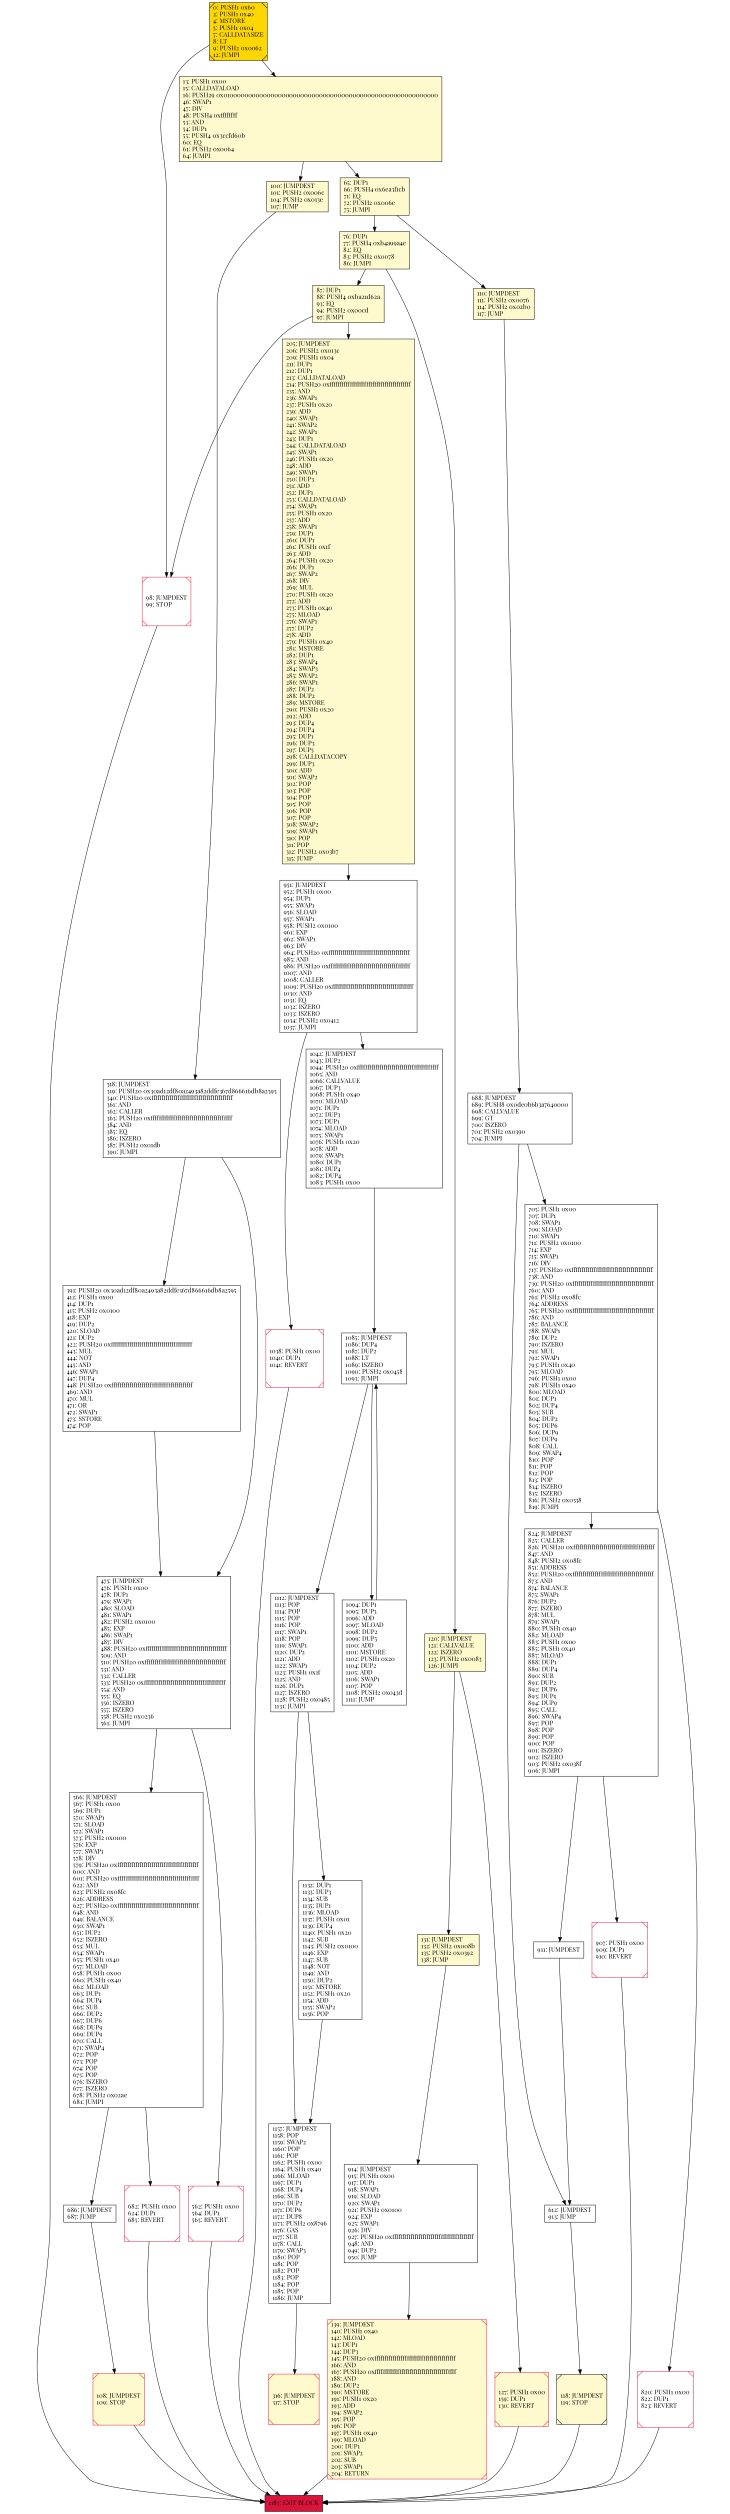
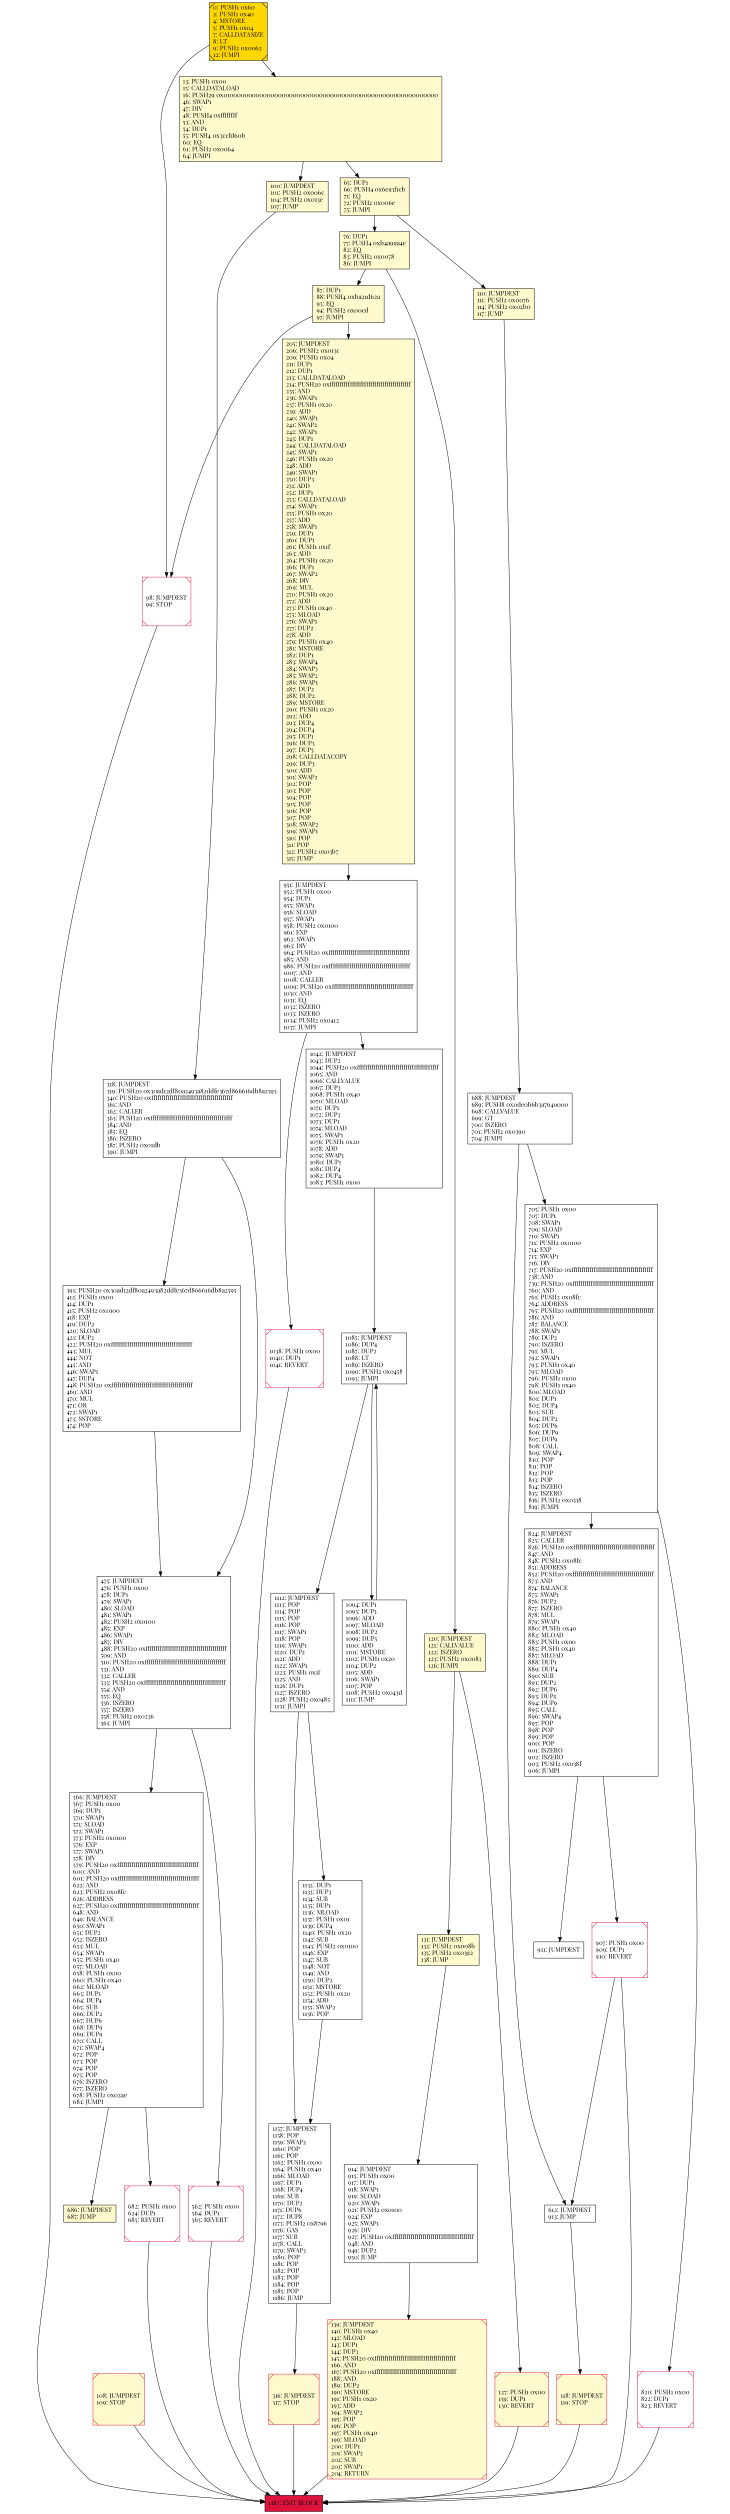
  digraph {
    fontname="Playfair Display"
    rankdir=UD
    node [color=black fillcolor=white fontcolor=black fontname="Playfair Display" shape=box style=filled]
    edge [fontname="Playfair Display"]
    n1 [label="911: JUMPDEST\l"]
    n2 [label="612: JUMPDEST\l913: JUMP\l"]
-   n3 [fillcolor=lemonchiffon label="118: JUMPDEST\l119: STOP\l" shape=Msquare]
+   n3 [color=crimson fillcolor=lemonchiffon label="118: JUMPDEST\l119: STOP\l" shape=Msquare]
    n4 [fillcolor=lemonchiffon label="65: DUP1\l66: PUSH4 0x6ea3f1cb\l71: EQ\l72: PUSH2 0x006e\l75: JUMPI\l"]
    n5 [fillcolor=lemonchiffon label="76: DUP1\l77: PUSH4 0xb4a99a4e\l82: EQ\l83: PUSH2 0x0078\l86: JUMPI\l"]
    n6 [fillcolor=lemonchiffon label="110: JUMPDEST\l111: PUSH2 0x0076\l114: PUSH2 0x02b0\l117: JUMP\l"]
    n7 [fillcolor=lemonchiffon label="120: JUMPDEST\l121: CALLVALUE\l122: ISZERO\l123: PUSH2 0x0083\l126: JUMPI\l"]
    n8 [fillcolor=lemonchiffon label="87: DUP1\l88: PUSH4 0xba21d62a\l93: EQ\l94: PUSH2 0x00cd\l97: JUMPI\l"]
    n9 [label="688: JUMPDEST\l689: PUSH8 0x0de0b6b3a7640000\l698: CALLVALUE\l699: GT\l700: ISZERO\l701: PUSH2 0x0390\l704: JUMPI\l"]
    n10 [label="1085: JUMPDEST\l1086: DUP4\l1087: DUP2\l1088: LT\l1089: ISZERO\l1090: PUSH2 0x0458\l1093: JUMPI\l"]
    n11 [label="1112: JUMPDEST\l1113: POP\l1114: POP\l1115: POP\l1116: POP\l1117: SWAP1\l1118: POP\l1119: SWAP1\l1120: DUP2\l1121: ADD\l1122: SWAP1\l1123: PUSH1 0x1f\l1125: AND\l1126: DUP1\l1127: ISZERO\l1128: PUSH2 0x0485\l1131: JUMPI\l"]
    n12 [label="1094: DUP1\l1095: DUP3\l1096: ADD\l1097: MLOAD\l1098: DUP2\l1099: DUP5\l1100: ADD\l1101: MSTORE\l1102: PUSH1 0x20\l1104: DUP2\l1105: ADD\l1106: SWAP1\l1107: POP\l1108: PUSH2 0x043d\l1111: JUMP\l"]
    n13 [label="1157: JUMPDEST\l1158: POP\l1159: SWAP2\l1160: POP\l1161: POP\l1162: PUSH1 0x00\l1164: PUSH1 0x40\l1166: MLOAD\l1167: DUP1\l1168: DUP4\l1169: SUB\l1170: DUP2\l1171: DUP6\l1172: DUP8\l1173: PUSH2 0x8796\l1176: GAS\l1177: SUB\l1178: CALL\l1179: SWAP3\l1180: POP\l1181: POP\l1182: POP\l1183: POP\l1184: POP\l1185: POP\l1186: JUMP\l"]
    n14 [label="1132: DUP1\l1133: DUP3\l1134: SUB\l1135: DUP1\l1136: MLOAD\l1137: PUSH1 0x01\l1139: DUP4\l1140: PUSH1 0x20\l1142: SUB\l1143: PUSH2 0x0100\l1146: EXP\l1147: SUB\l1148: NOT\l1149: AND\l1150: DUP2\l1151: MSTORE\l1152: PUSH1 0x20\l1154: ADD\l1155: SWAP2\l1156: POP\l"]
    n15 [color=crimson label="682: PUSH1 0x00\l624: DUP1\l685: REVERT\l" shape=Msquare]
    n16 [fillcolor=crimson label="1187: EXIT BLOCK\l"]
    n17 [label="705: PUSH1 0x00\l707: DUP1\l708: SWAP1\l709: SLOAD\l710: SWAP1\l711: PUSH2 0x0100\l714: EXP\l715: SWAP1\l716: DIV\l717: PUSH20 0xffffffffffffffffffffffffffffffffffffffff\l738: AND\l739: PUSH20 0xffffffffffffffffffffffffffffffffffffffff\l760: AND\l761: PUSH2 0x08fc\l764: ADDRESS\l765: PUSH20 0xffffffffffffffffffffffffffffffffffffffff\l786: AND\l787: BALANCE\l788: SWAP1\l789: DUP2\l790: ISZERO\l791: MUL\l792: SWAP1\l793: PUSH1 0x40\l795: MLOAD\l796: PUSH1 0x00\l798: PUSH1 0x40\l800: MLOAD\l801: DUP1\l802: DUP4\l803: SUB\l804: DUP2\l805: DUP6\l806: DUP9\l807: DUP9\l808: CALL\l809: SWAP4\l810: POP\l811: POP\l812: POP\l813: POP\l814: ISZERO\l815: ISZERO\l816: PUSH2 0x0338\l819: JUMPI\l"]
    n18 [color=crimson label="820: PUSH1 0x00\l822: DUP1\l823: REVERT\l" shape=Msquare]
    n19 [label="824: JUMPDEST\l825: CALLER\l826: PUSH20 0xffffffffffffffffffffffffffffffffffffffff\l847: AND\l848: PUSH2 0x08fc\l851: ADDRESS\l852: PUSH20 0xffffffffffffffffffffffffffffffffffffffff\l873: AND\l874: BALANCE\l875: SWAP1\l876: DUP2\l877: ISZERO\l878: MUL\l879: SWAP1\l880: PUSH1 0x40\l882: MLOAD\l883: PUSH1 0x00\l885: PUSH1 0x40\l887: MLOAD\l888: DUP1\l889: DUP4\l890: SUB\l891: DUP2\l892: DUP6\l893: DUP9\l894: DUP9\l895: CALL\l896: SWAP4\l897: POP\l898: POP\l899: POP\l900: POP\l901: ISZERO\l902: ISZERO\l903: PUSH2 0x038f\l906: JUMPI\l"]
    n20 [fillcolor=lemonchiffon label="131: JUMPDEST\l132: PUSH2 0x008b\l135: PUSH2 0x0392\l138: JUMP\l"]
    n21 [label="914: JUMPDEST\l915: PUSH1 0x00\l917: DUP1\l918: SWAP1\l919: SLOAD\l920: SWAP1\l921: PUSH2 0x0100\l924: EXP\l925: SWAP1\l926: DIV\l927: PUSH20 0xffffffffffffffffffffffffffffffffffffffff\l948: AND\l949: DUP2\l950: JUMP\l"]
    n22 [color=crimson fillcolor=lemonchiffon label="139: JUMPDEST\l140: PUSH1 0x40\l142: MLOAD\l143: DUP1\l144: DUP3\l145: PUSH20 0xffffffffffffffffffffffffffffffffffffffff\l166: AND\l167: PUSH20 0xffffffffffffffffffffffffffffffffffffffff\l188: AND\l189: DUP2\l190: MSTORE\l191: PUSH1 0x20\l193: ADD\l194: SWAP2\l195: POP\l196: POP\l197: PUSH1 0x40\l199: MLOAD\l200: DUP1\l201: SWAP2\l202: SUB\l203: SWAP1\l204: RETURN\l" shape=Msquare]
    n23 [color=crimson fillcolor=lemonchiffon label="127: PUSH1 0x00\l159: DUP1\l130: REVERT\l" shape=Msquare]
    n24 [label="951: JUMPDEST\l952: PUSH1 0x00\l954: DUP1\l955: SWAP1\l956: SLOAD\l957: SWAP1\l958: PUSH2 0x0100\l961: EXP\l962: SWAP1\l963: DIV\l964: PUSH20 0xffffffffffffffffffffffffffffffffffffffff\l985: AND\l986: PUSH20 0xffffffffffffffffffffffffffffffffffffffff\l1007: AND\l1008: CALLER\l1009: PUSH20 0xffffffffffffffffffffffffffffffffffffffff\l1030: AND\l1031: EQ\l1032: ISZERO\l1033: ISZERO\l1034: PUSH2 0x0412\l1037: JUMPI\l"]
    n25 [label="1042: JUMPDEST\l1043: DUP2\l1044: PUSH20 0xffffffffffffffffffffffffffffffffffffffff\l1065: AND\l1066: CALLVALUE\l1067: DUP3\l1068: PUSH1 0x40\l1070: MLOAD\l1071: DUP1\l1072: DUP3\l1073: DUP1\l1074: MLOAD\l1075: SWAP1\l1076: PUSH1 0x20\l1078: ADD\l1079: SWAP1\l1080: DUP1\l1081: DUP4\l1082: DUP4\l1083: PUSH1 0x00\l"]
    n26 [color=crimson label="1038: PUSH1 0x00\l1040: DUP1\l1041: REVERT\l" shape=Msquare]
    n27 [label="318: JUMPDEST\l319: PUSH20 0x30ad12df80a2493a82ddfe367d866616db8a2595\l340: PUSH20 0xffffffffffffffffffffffffffffffffffffffff\l361: AND\l362: CALLER\l363: PUSH20 0xffffffffffffffffffffffffffffffffffffffff\l384: AND\l385: EQ\l386: ISZERO\l387: PUSH2 0x01db\l390: JUMPI\l"]
    n28 [label="475: JUMPDEST\l476: PUSH1 0x00\l478: DUP1\l479: SWAP1\l480: SLOAD\l481: SWAP1\l482: PUSH2 0x0100\l485: EXP\l486: SWAP1\l487: DIV\l488: PUSH20 0xffffffffffffffffffffffffffffffffffffffff\l509: AND\l510: PUSH20 0xffffffffffffffffffffffffffffffffffffffff\l531: AND\l532: CALLER\l533: PUSH20 0xffffffffffffffffffffffffffffffffffffffff\l554: AND\l555: EQ\l556: ISZERO\l557: ISZERO\l558: PUSH2 0x0236\l561: JUMPI\l"]
    n29 [label="391: PUSH20 0x30ad12df80a2493a82ddfe367d866616db8a2595\l412: PUSH1 0x00\l414: DUP1\l415: PUSH2 0x0100\l418: EXP\l419: DUP2\l420: SLOAD\l421: DUP2\l422: PUSH20 0xffffffffffffffffffffffffffffffffffffffff\l443: MUL\l444: NOT\l445: AND\l446: SWAP1\l447: DUP4\l448: PUSH20 0xffffffffffffffffffffffffffffffffffffffff\l469: AND\l470: MUL\l471: OR\l472: SWAP1\l473: SSTORE\l474: POP\l"]
    n30 [color=crimson label="562: PUSH1 0x00\l564: DUP1\l565: REVERT\l" shape=Msquare]
    n31 [label="566: JUMPDEST\l567: PUSH1 0x00\l569: DUP1\l570: SWAP1\l571: SLOAD\l572: SWAP1\l573: PUSH2 0x0100\l576: EXP\l577: SWAP1\l578: DIV\l579: PUSH20 0xffffffffffffffffffffffffffffffffffffffff\l600: AND\l601: PUSH20 0xffffffffffffffffffffffffffffffffffffffff\l622: AND\l623: PUSH2 0x08fc\l626: ADDRESS\l627: PUSH20 0xffffffffffffffffffffffffffffffffffffffff\l648: AND\l649: BALANCE\l650: SWAP1\l651: DUP2\l652: ISZERO\l653: MUL\l654: SWAP1\l655: PUSH1 0x40\l657: MLOAD\l658: PUSH1 0x00\l660: PUSH1 0x40\l662: MLOAD\l663: DUP1\l664: DUP4\l665: SUB\l666: DUP2\l667: DUP6\l668: DUP9\l669: DUP9\l670: CALL\l671: SWAP4\l672: POP\l673: POP\l674: POP\l675: POP\l676: ISZERO\l677: ISZERO\l678: PUSH2 0x02ae\l681: JUMPI\l"]
    n32 [color=crimson label="98: JUMPDEST\l99: STOP\l" shape=Msquare]
    n33 [fillcolor=lemonchiffon label="205: JUMPDEST\l206: PUSH2 0x013c\l209: PUSH1 0x04\l211: DUP1\l212: DUP1\l213: CALLDATALOAD\l214: PUSH20 0xffffffffffffffffffffffffffffffffffffffff\l235: AND\l236: SWAP1\l237: PUSH1 0x20\l239: ADD\l240: SWAP1\l241: SWAP2\l242: SWAP1\l243: DUP1\l244: CALLDATALOAD\l245: SWAP1\l246: PUSH1 0x20\l248: ADD\l249: SWAP1\l250: DUP3\l251: ADD\l252: DUP1\l253: CALLDATALOAD\l254: SWAP1\l255: PUSH1 0x20\l257: ADD\l258: SWAP1\l259: DUP1\l260: DUP1\l261: PUSH1 0x1f\l263: ADD\l264: PUSH1 0x20\l266: DUP1\l267: SWAP2\l268: DIV\l269: MUL\l270: PUSH1 0x20\l272: ADD\l273: PUSH1 0x40\l275: MLOAD\l276: SWAP1\l277: DUP2\l278: ADD\l279: PUSH1 0x40\l281: MSTORE\l282: DUP1\l283: SWAP4\l284: SWAP3\l285: SWAP2\l286: SWAP1\l287: DUP2\l288: DUP2\l289: MSTORE\l290: PUSH1 0x20\l292: ADD\l293: DUP4\l294: DUP4\l295: DUP1\l296: DUP3\l297: DUP5\l298: CALLDATACOPY\l299: DUP3\l300: ADD\l301: SWAP2\l302: POP\l303: POP\l304: POP\l305: POP\l306: POP\l307: POP\l308: SWAP2\l309: SWAP1\l310: POP\l311: POP\l312: PUSH2 0x03b7\l315: JUMP\l"]
    n34 [fillcolor=gold label="0: PUSH1 0x60\l2: PUSH1 0x40\l4: MSTORE\l5: PUSH1 0x04\l7: CALLDATASIZE\l8: LT\l9: PUSH2 0x0062\l12: JUMPI\l" shape=Msquare]
    n35 [fillcolor=lemonchiffon label="13: PUSH1 0x00\l15: CALLDATALOAD\l16: PUSH29 0x0100000000000000000000000000000000000000000000000000000000\l46: SWAP1\l47: DIV\l48: PUSH4 0xffffffff\l53: AND\l54: DUP1\l55: PUSH4 0x3ccfd60b\l60: EQ\l61: PUSH2 0x0064\l64: JUMPI\l"]
    n36 [fillcolor=lemonchiffon label="100: JUMPDEST\l101: PUSH2 0x006c\l104: PUSH2 0x013e\l107: JUMP\l"]
-   n37 [label="686: JUMPDEST\l687: JUMP\l"]
+   n37 [fillcolor=lemonchiffon label="686: JUMPDEST\l687: JUMP\l"]
    n38 [color=crimson fillcolor=lemonchiffon label="316: JUMPDEST\l317: STOP\l" shape=Msquare]
    n39 [color=crimson fillcolor=lemonchiffon label="108: JUMPDEST\l109: STOP\l" shape=Msquare]
    n40 [color=crimson label="907: PUSH1 0x00\l909: DUP1\l910: REVERT\l" shape=Msquare]
-   n1 -> n2
+   n40 -> n2
    n2 -> n3
    n3 -> n16
    n4 -> n5
    n4 -> n6
    n5 -> n7
    n5 -> n8
    n6 -> n9
    n7 -> n20
    n7 -> n23
    n8 -> n32
    n8 -> n33
    n9 -> n2
    n9 -> n17
    n10 -> n11
    n10 -> n12
    n11 -> n13
    n11 -> n14
    n12 -> n10
    n13 -> n38
    n14 -> n13
    n15 -> n16
    n17 -> n18
    n17 -> n19
    n18 -> n16
    n19 -> n1
    n19 -> n40
    n20 -> n21
    n21 -> n22
    n22 -> n16
    n23 -> n16
    n24 -> n25
    n24 -> n26
    n25 -> n10
    n26 -> n16
    n27 -> n28
    n27 -> n29
    n28 -> n30
    n28 -> n31
    n29 -> n28
    n30 -> n16
    n31 -> n15
    n31 -> n37
    n32 -> n16
    n33 -> n24
    n34 -> n32
    n34 -> n35
    n35 -> n4
    n35 -> n36
    n36 -> n27
-   n37 -> n39
+   n38 -> n16
    n39 -> n16
    n40 -> n16
  }
